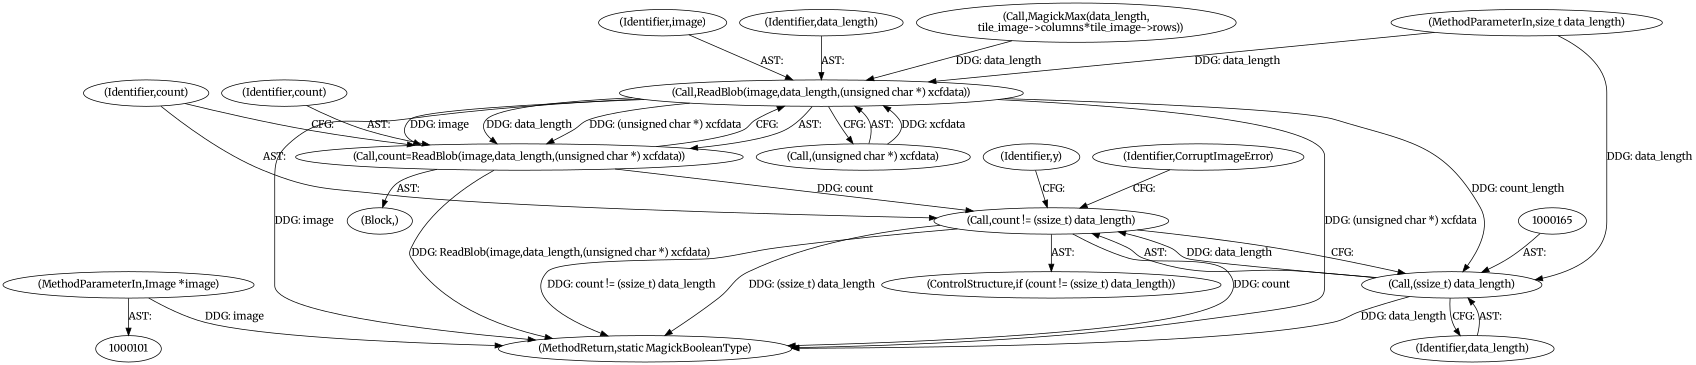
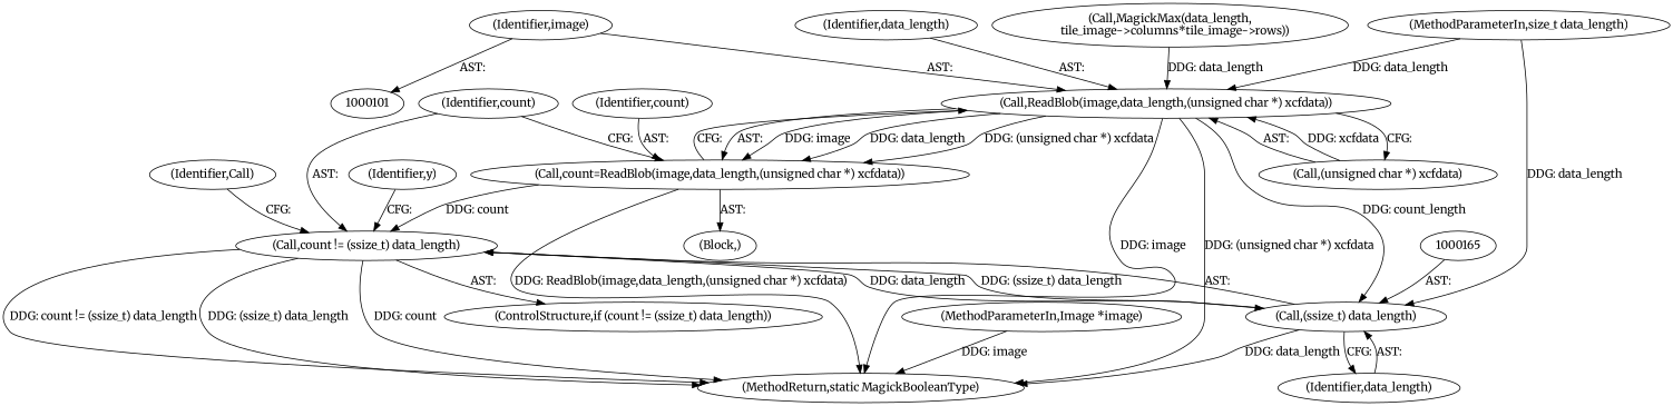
  digraph {
    fontname=Merriweather
    node [fontname=Merriweather]
    edge [fontname=Merriweather]
    n1 [label="(MethodParameterIn,Image *image)"]
    n2 [label="(MethodReturn,static MagickBooleanType)"]
    1000101
    n4 [label="(Call,ReadBlob(image,data_length,(unsigned char *) xcfdata))"]
    n5 [label="(Call,count=ReadBlob(image,data_length,(unsigned char *) xcfdata))"]
    n6 [label="(Call,(ssize_t) data_length)"]
    n7 [label="(Call,(unsigned char *) xcfdata)"]
    n8 [label="(Call,count != (ssize_t) data_length)"]
    n9 [label="(Block,)"]
    n10 [label="(Identifier,data_length)"]
    n11 [label="(ControlStructure,if (count != (ssize_t) data_length))"]
    n12 [label="(Identifier,count)"]
    n13 [label="(Identifier,count)"]
    n14 [label="(Identifier,y)"]
    n15 [label="(Identifier,image)"]
    n16 [label="(Call,MagickMax(data_length,\n    tile_image->columns*tile_image->rows))"]
    n17 [label="(MethodParameterIn,size_t data_length)"]
-   n18 [label="(Identifier,CorruptImageError)"]
+   n18 [label="(Identifier,Call)"]
    n19 [label="(Identifier,data_length)"]
    1000165
    n1 -> n2 [label="DDG: image"]
-   n1 -> 1000101 [label="AST: "]
+   n15 -> 1000101 [label="AST: "]
    n4 -> n2 [label="DDG: (unsigned char *) xcfdata"]
    n4 -> n2 [label="DDG: image"]
    n4 -> n5 [label="AST: "]
    n4 -> n5 [label="DDG: image"]
    n4 -> n5 [label="DDG: data_length"]
    n4 -> n5 [label="DDG: (unsigned char *) xcfdata"]
    n4 -> n6 [label="DDG: count_length"]
    n4 -> n7 [label="CFG: "]
    n5 -> n2 [label="DDG: ReadBlob(image,data_length,(unsigned char *) xcfdata)"]
    n5 -> n4 [label="CFG: "]
    n5 -> n8 [label="DDG: count"]
    n5 -> n9 [label="AST: "]
    n6 -> n2 [label="DDG: data_length"]
    n6 -> n8 [label="AST: "]
    n6 -> n8 [label="DDG: data_length"]
    n6 -> n10 [label="CFG: "]
    n7 -> n4 [label="AST: "]
    n7 -> n4 [label="DDG: xcfdata"]
    n8 -> n2 [label="DDG: (ssize_t) data_length"]
    n8 -> n2 [label="DDG: count"]
    n8 -> n2 [label="DDG: count != (ssize_t) data_length"]
-   n8 -> n6 [label="CFG: "]
+   n8 -> n6 [label="DDG: (ssize_t) data_length"]
    n8 -> n11 [label="AST: "]
    n10 -> n6 [label="AST: "]
    n12 -> n5 [label="CFG: "]
    n12 -> n8 [label="AST: "]
    n13 -> n5 [label="AST: "]
    n14 -> n8 [label="CFG: "]
    n15 -> n4 [label="AST: "]
    n16 -> n4 [label="DDG: data_length"]
    n17 -> n4 [label="DDG: data_length"]
    n17 -> n6 [label="DDG: data_length"]
    n18 -> n8 [label="CFG: "]
    n19 -> n4 [label="AST: "]
    1000165 -> n6 [label="AST: "]
  }
